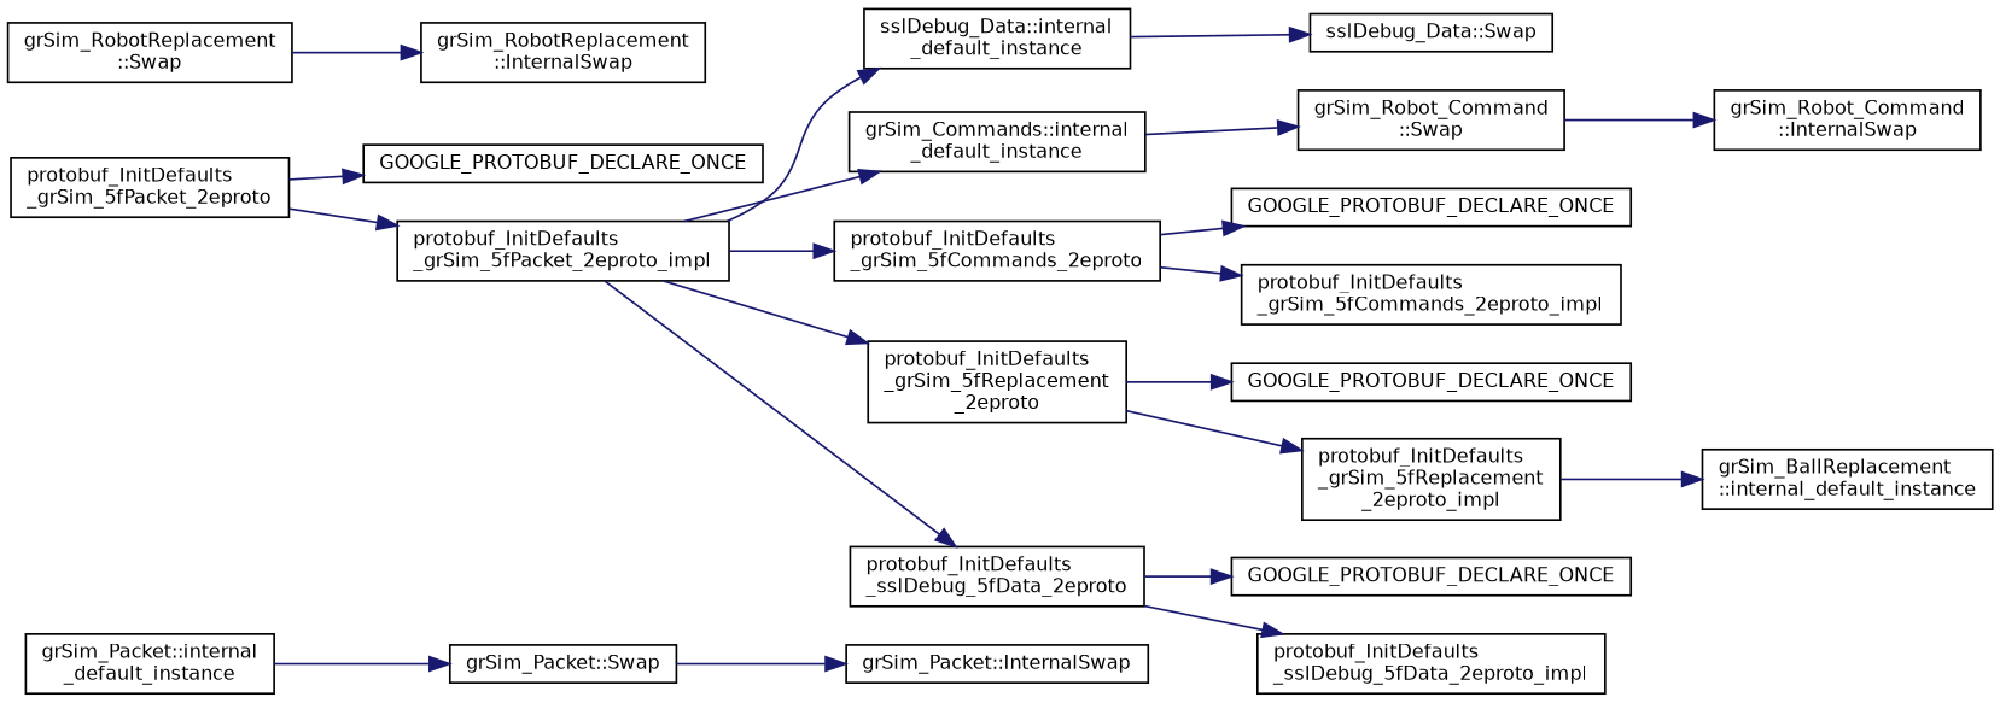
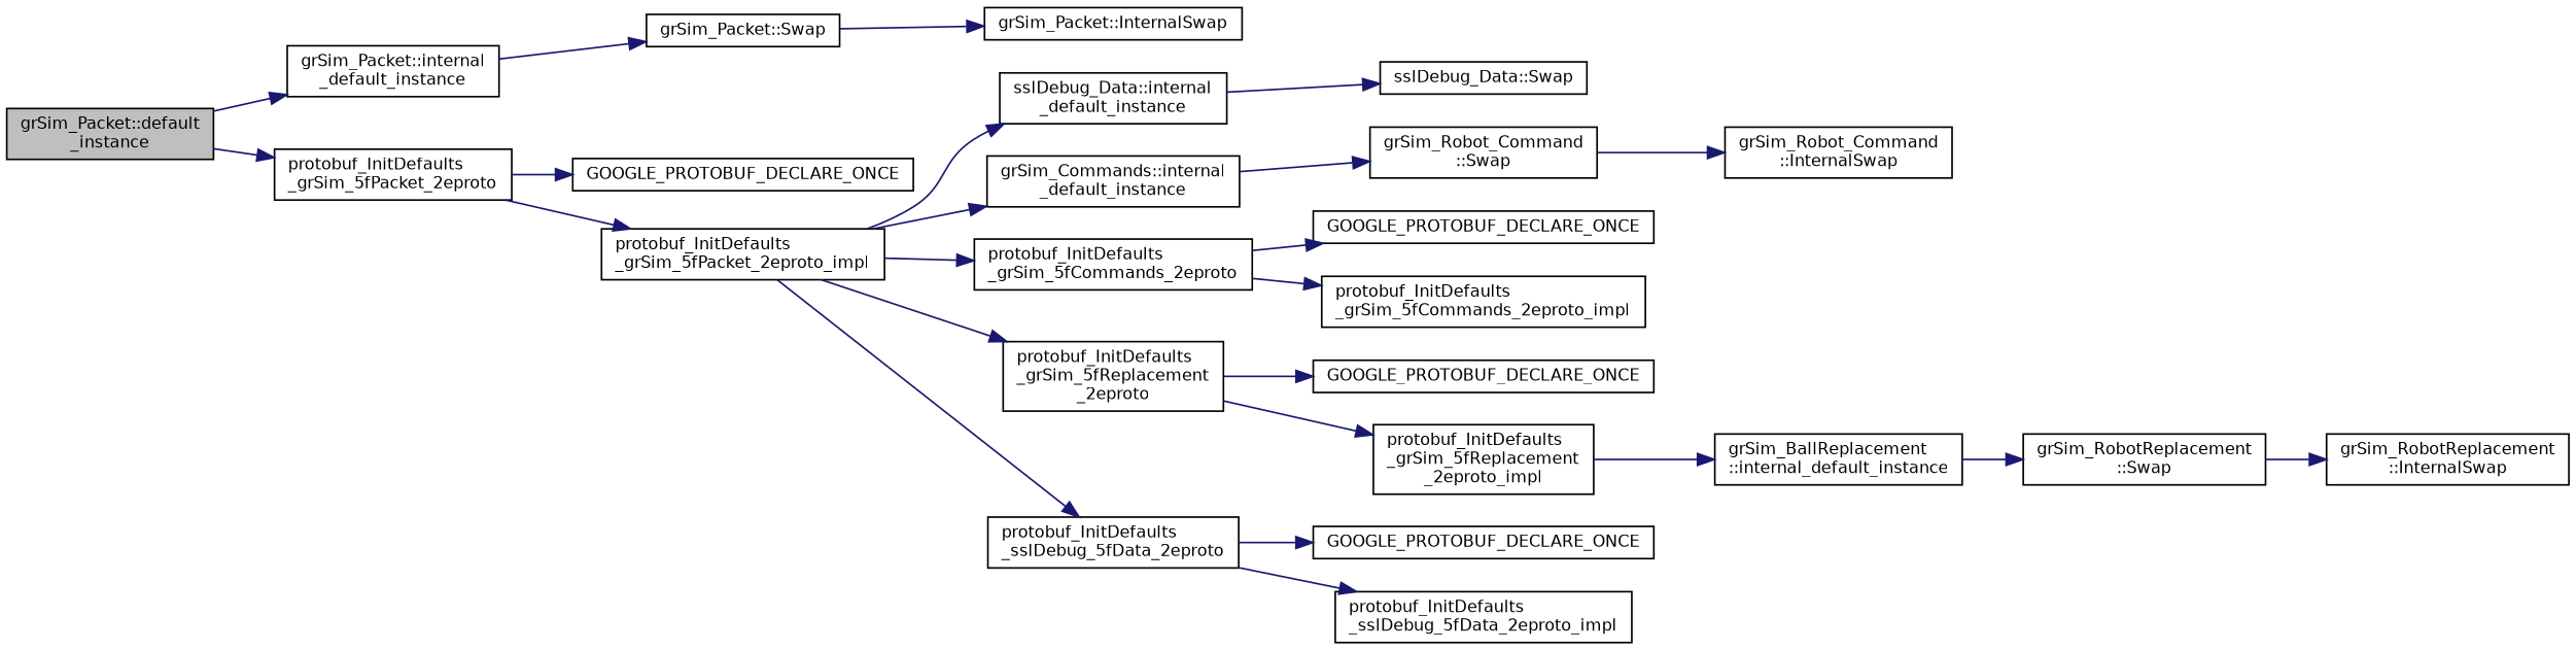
  digraph {
    rankdir=LR
    node [color=black fillcolor=white fontname=Helvetica fontsize=10 shape=record style=filled]
    edge [color=midnightblue fontname=Helvetica fontsize=10 labelfontname=Helvetica labelfontsize=10 style=solid]
+   n1 [fillcolor=grey75 fontcolor=black height=0.2 label="grSim_Packet::default\l_instance" width=0.4]
    n2 [height=0.2 label="grSim_Packet::internal\l_default_instance" width=0.4]
    n3 [height=0.2 label="protobuf_InitDefaults\l_grSim_5fPacket_2eproto" width=0.4]
    n4 [height=0.2 label="grSim_Packet::Swap" width=0.4]
    n5 [height=0.2 label=GOOGLE_PROTOBUF_DECLARE_ONCE width=0.4]
    n6 [height=0.2 label="protobuf_InitDefaults\l_grSim_5fPacket_2eproto_impl" width=0.4]
    n7 [height=0.2 label="grSim_Packet::InternalSwap" width=0.4]
    n8 [height=0.2 label="sslDebug_Data::internal\l_default_instance" width=0.4]
    n9 [height=0.2 label="grSim_Commands::internal\l_default_instance" width=0.4]
    n10 [height=0.2 label="protobuf_InitDefaults\l_grSim_5fCommands_2eproto" width=0.4]
    n11 [height=0.2 label="protobuf_InitDefaults\l_grSim_5fReplacement\l_2eproto" width=0.4]
    n12 [height=0.2 label="protobuf_InitDefaults\l_sslDebug_5fData_2eproto" width=0.4]
    n13 [height=0.2 label="sslDebug_Data::Swap" width=0.4]
    n14 [height=0.2 label="grSim_Robot_Command\l::Swap" width=0.4]
    n15 [height=0.2 label=GOOGLE_PROTOBUF_DECLARE_ONCE width=0.4]
    n16 [height=0.2 label="protobuf_InitDefaults\l_grSim_5fCommands_2eproto_impl" width=0.4]
    n17 [height=0.2 label=GOOGLE_PROTOBUF_DECLARE_ONCE width=0.4]
    n18 [height=0.2 label="protobuf_InitDefaults\l_grSim_5fReplacement\l_2eproto_impl" width=0.4]
    n19 [height=0.2 label=GOOGLE_PROTOBUF_DECLARE_ONCE width=0.4]
    n20 [height=0.2 label="protobuf_InitDefaults\l_sslDebug_5fData_2eproto_impl" width=0.4]
    n21 [height=0.2 label="grSim_Robot_Command\l::InternalSwap" width=0.4]
    n22 [height=0.2 label="grSim_RobotReplacement\l::Swap" width=0.4]
    n23 [height=0.2 label="grSim_RobotReplacement\l::InternalSwap" width=0.4]
    n24 [height=0.2 label="grSim_BallReplacement\l::internal_default_instance" width=0.4]
+   n1 -> n2
+   n1 -> n3
    n2 -> n4
    n3 -> n5
    n3 -> n6
    n4 -> n7
    n6 -> n8
    n6 -> n9
    n6 -> n10
    n6 -> n11
    n6 -> n12
    n8 -> n13
    n9 -> n14
    n10 -> n15
    n10 -> n16
    n11 -> n17
    n11 -> n18
    n12 -> n19
    n12 -> n20
    n14 -> n21
    n18 -> n24
    n22 -> n23
+   n24 -> n22
  }
